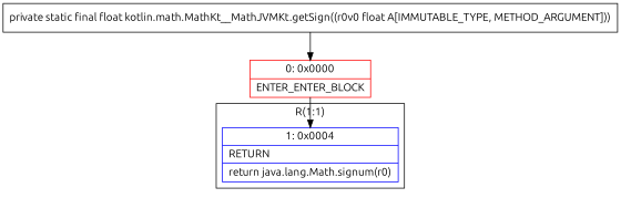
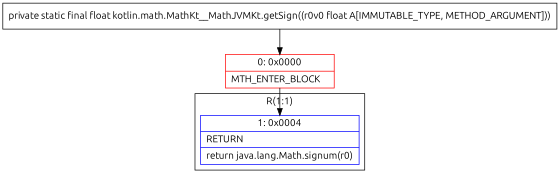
  digraph {
    fontname=Ubuntu
    node [shape=record fontname=Ubuntu]
    edge [fontname=Ubuntu]
    n1 [color=blue label="{1\:\ 0x0004|RETURN\l|return java.lang.Math.signum(r0)\l}"]
-   n2 [color=red label="{0\:\ 0x0000|ENTER_ENTER_BLOCK\l}"]
+   n2 [color=red label="{0\:\ 0x0000|MTH_ENTER_BLOCK\l}"]
    n3 [label="{private static final float kotlin.math.MathKt__MathJVMKt.getSign((r0v0 float A[IMMUTABLE_TYPE, METHOD_ARGUMENT])) }"]
    subgraph cluster_1 {
      label="R(1:1)"
      n1
    }
    n2 -> n1
    n3 -> n2
  }
